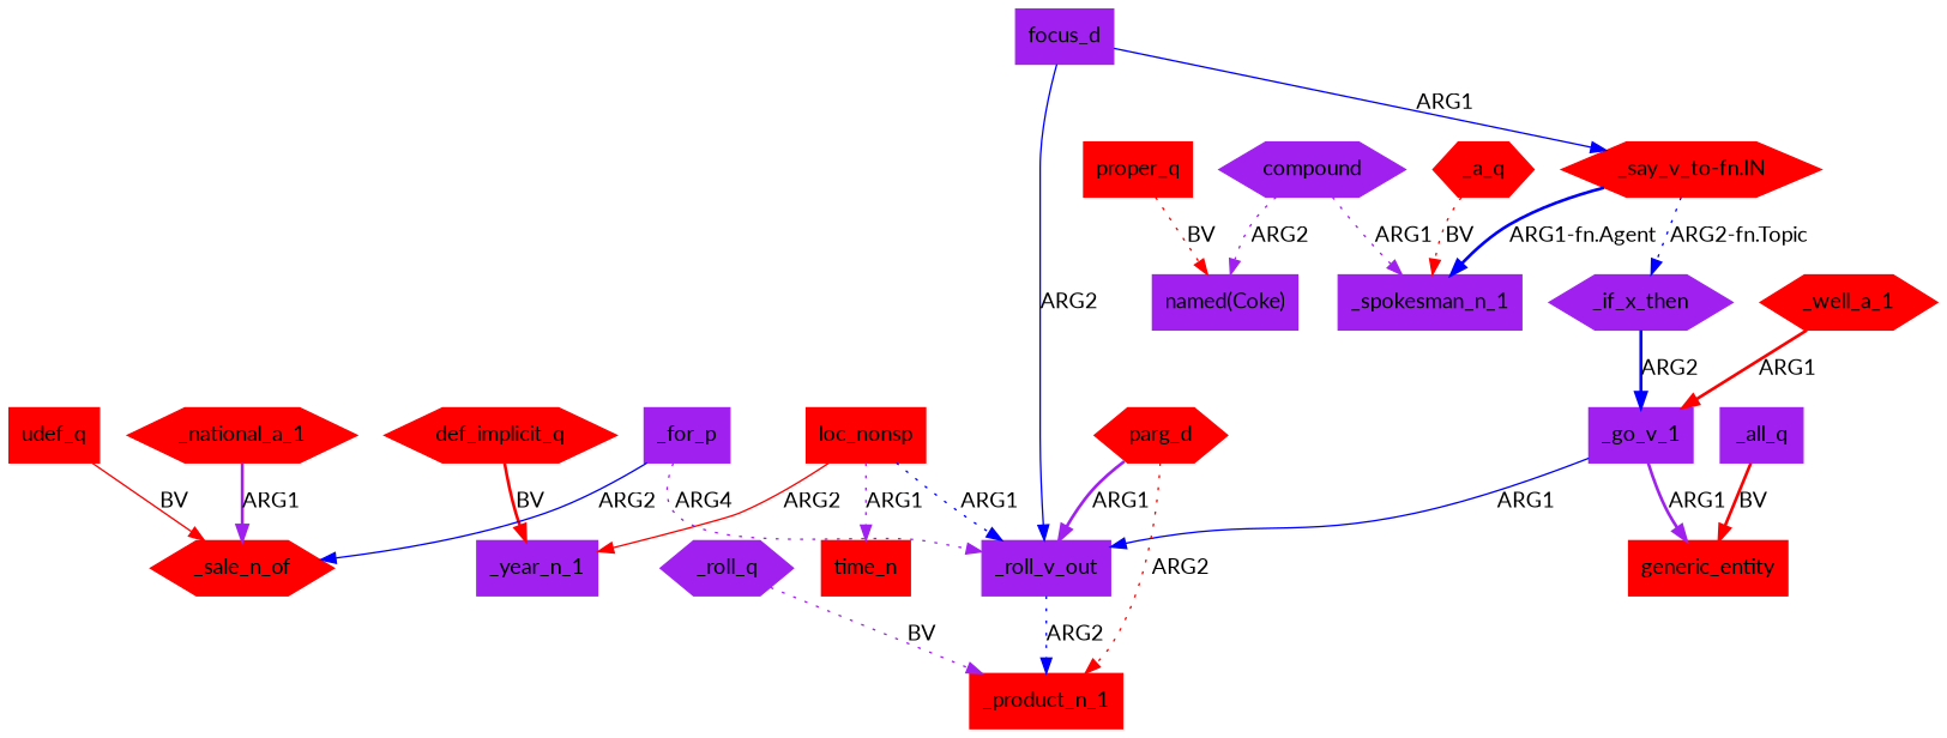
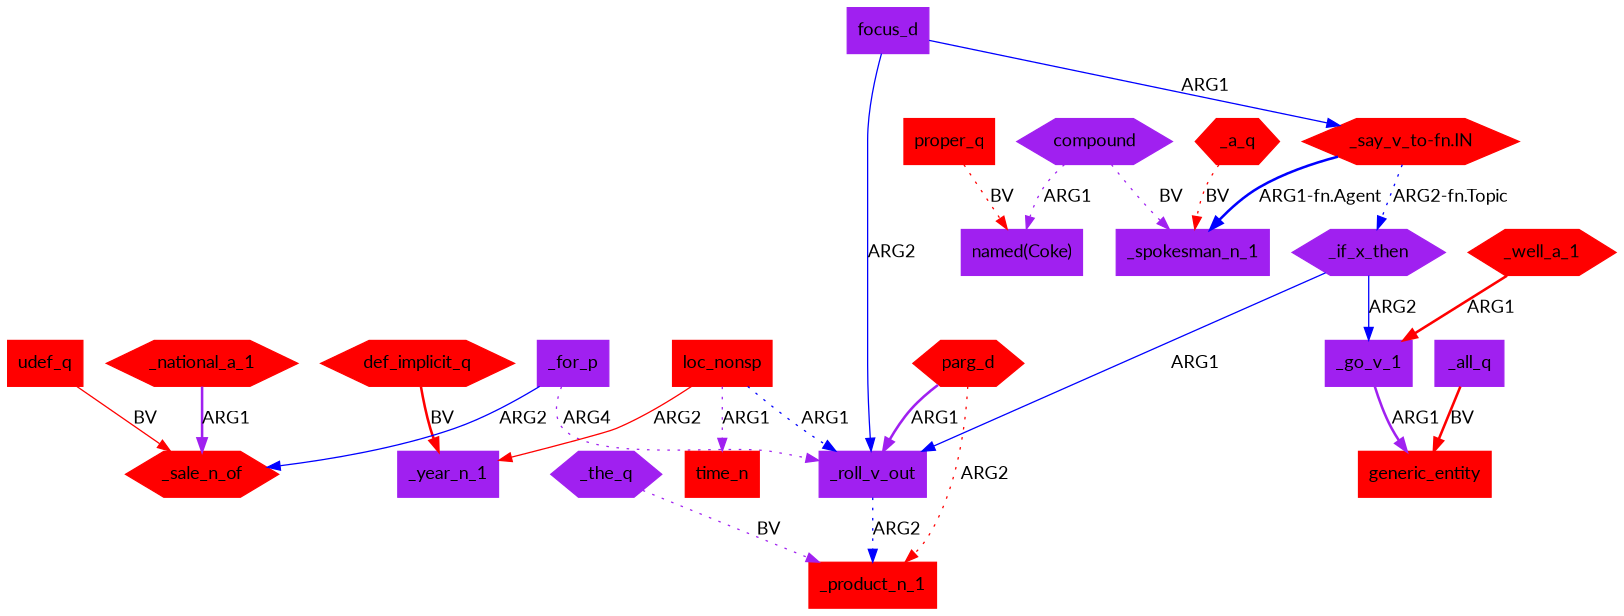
  digraph {
    fontname=Lato
    node [color=red fontname=Lato shape=box style=filled]
    edge [color=blue fontname=Lato style=dotted]
    _if_x_then [color=purple shape=hexagon]
    _go_v_1 [color=purple]
    _roll_v_out [color=purple]
    generic_entity
    _product_n_1
    parg_d [shape=hexagon]
    _well_a_1 [shape=hexagon]
    "_say_v_to-fn.IN" [shape=hexagon]
    _spokesman_n_1 [color=purple]
    def_implicit_q [shape=hexagon]
    _year_n_1 [color=purple]
    compound [color=purple shape=hexagon]
    "named(Coke)" [color=purple]
    _for_p [color=purple]
    _sale_n_of [shape=hexagon]
    time_n
    loc_nonsp
    proper_q
    _all_q [color=purple]
    udef_q
-   _the_q [color=purple shape=hexagon label=_roll_q]
+   _the_q [color=purple shape=hexagon]
    _a_q [shape=hexagon]
    _national_a_1 [shape=hexagon]
    focus_d [color=purple]
-   _if_x_then -> _go_v_1 [label=ARG2 style=bold]
-   _go_v_1 -> _roll_v_out [label=ARG1 style=solid]
+   _if_x_then -> _go_v_1 [label=ARG2 style=solid]
+   _if_x_then -> _roll_v_out [label=ARG1 style=solid]
    _go_v_1 -> generic_entity [color=purple label=ARG1 style=bold]
    _roll_v_out -> _product_n_1 [label=ARG2]
    parg_d -> _roll_v_out [color=purple label=ARG1 style=bold]
    parg_d -> _product_n_1 [color=red label=ARG2]
    _well_a_1 -> _go_v_1 [color=red label=ARG1 style=bold]
    "_say_v_to-fn.IN" -> _if_x_then [label="ARG2-fn.Topic"]
    "_say_v_to-fn.IN" -> _spokesman_n_1 [label="ARG1-fn.Agent" style=bold]
    def_implicit_q -> _year_n_1 [color=red label=BV style=bold]
-   compound -> _spokesman_n_1 [color=purple label=ARG1]
-   compound -> "named(Coke)" [color=purple label=ARG2]
+   compound -> _spokesman_n_1 [color=purple label=BV]
+   compound -> "named(Coke)" [color=purple label=ARG1]
    _for_p -> _roll_v_out [color=purple label=ARG4]
    _for_p -> _sale_n_of [label=ARG2 style=solid]
    loc_nonsp -> _roll_v_out [label=ARG1]
    loc_nonsp -> _year_n_1 [color=red label=ARG2 style=solid]
    loc_nonsp -> time_n [color=purple label=ARG1]
    proper_q -> "named(Coke)" [color=red label=BV]
    _all_q -> generic_entity [color=red label=BV style=bold]
    udef_q -> _sale_n_of [color=red label=BV style=solid]
    _the_q -> _product_n_1 [color=purple label=BV]
    _a_q -> _spokesman_n_1 [color=red label=BV]
    _national_a_1 -> _sale_n_of [color=purple label=ARG1 style=bold]
    focus_d -> _roll_v_out [label=ARG2 style=solid]
    focus_d -> "_say_v_to-fn.IN" [label=ARG1 style=solid]
  }
